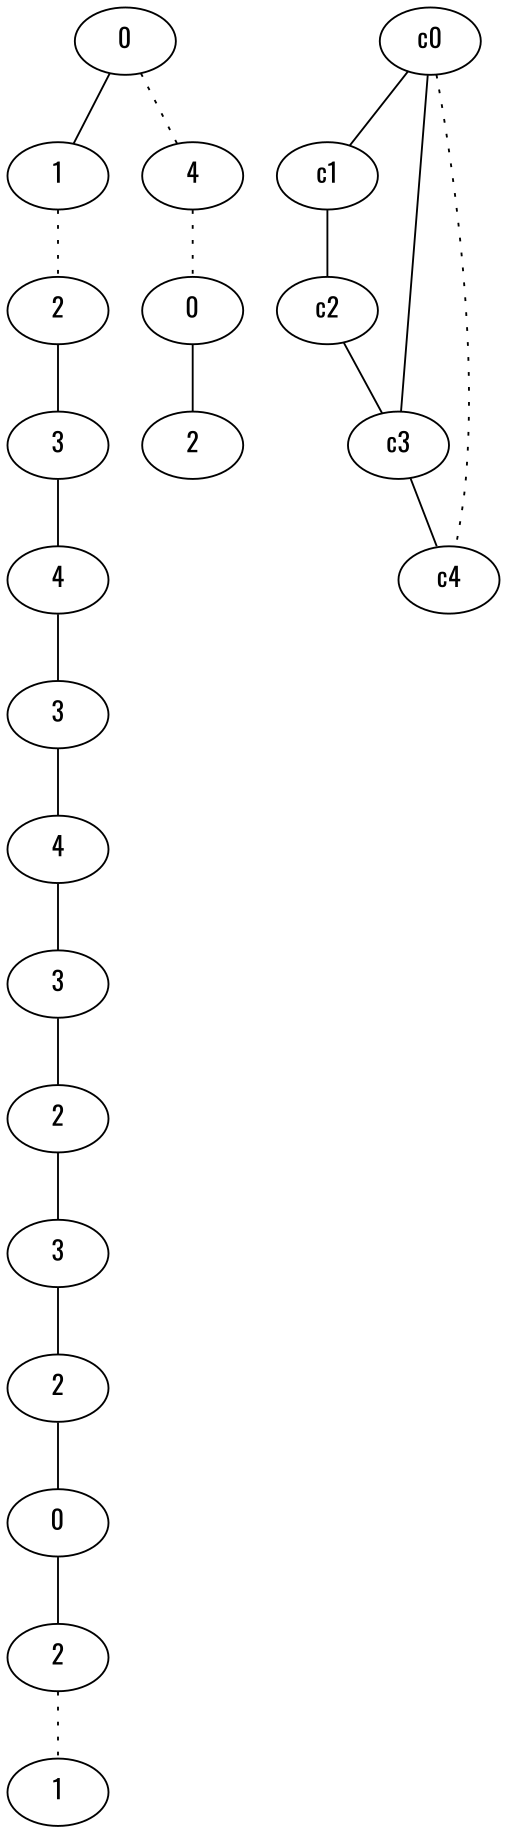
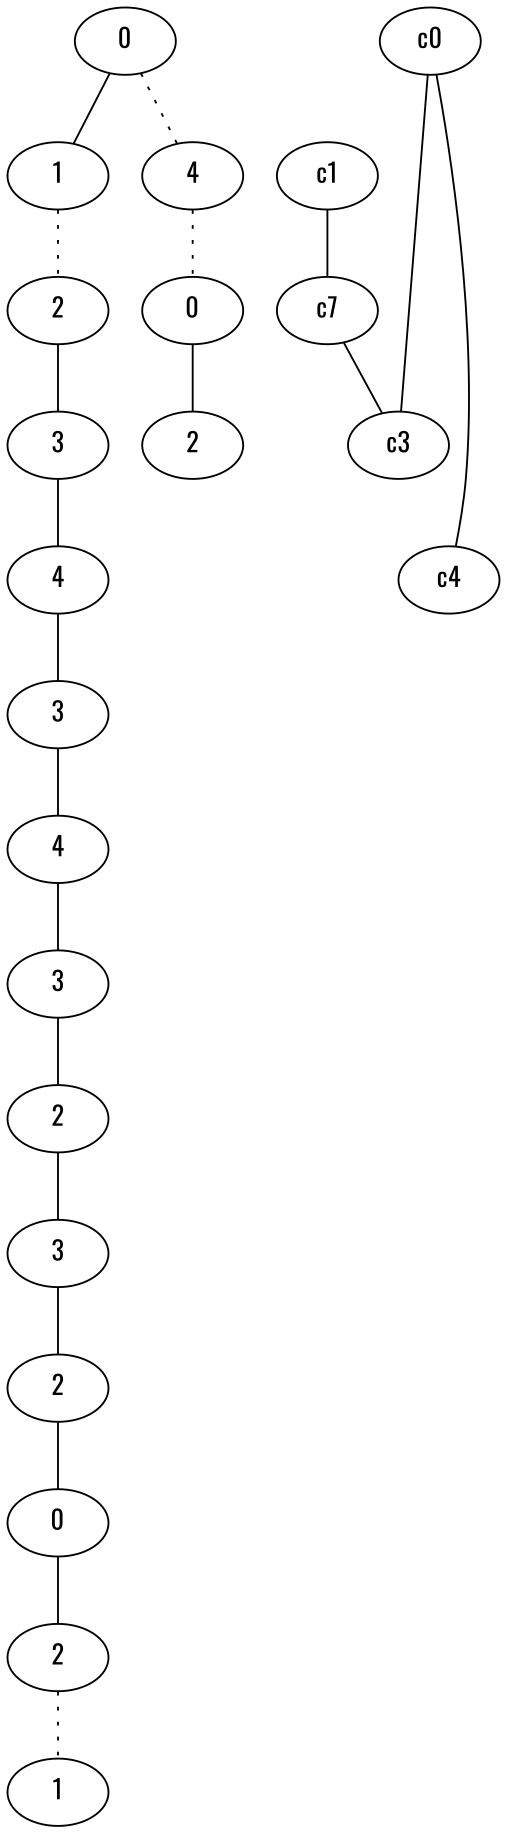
  graph {
    fontname=Oswald
    node [fontname=Oswald]
    edge [fontname=Oswald]
    n1 [label=0]
    n2 [label=1]
    n3 [label=4]
    n4 [label=2]
    n5 [label=0]
    n6 [label=3]
    n7 [label=4]
    n8 [label=3]
    n9 [label=4]
    n10 [label=3]
    n11 [label=2]
    n12 [label=3]
    n13 [label=2]
    n14 [label=0]
    n15 [label=2]
    n16 [label=1]
    n17 [label=2]
    c0
    c1
    c4
    c3
-   c2
+   c2 [label=c7]
    n1 -- n2
    n1 -- n3 [style=dotted]
    n2 -- n4 [style=dotted]
    n3 -- n5 [style=dotted]
    n4 -- n6
    n5 -- n17
    n6 -- n7
    n7 -- n8
    n8 -- n9
    n9 -- n10
    n10 -- n11
    n11 -- n12
    n12 -- n13
    n13 -- n14
    n14 -- n15
    n15 -- n16 [style=dotted]
-   c0 -- c1
-   c0 -- c4 [style=dotted]
+   c0 -- c4 [style=solid]
    c0 -- c3
    c1 -- c2 [style=solid]
-   c3 -- c4
    c2 -- c3
  }
